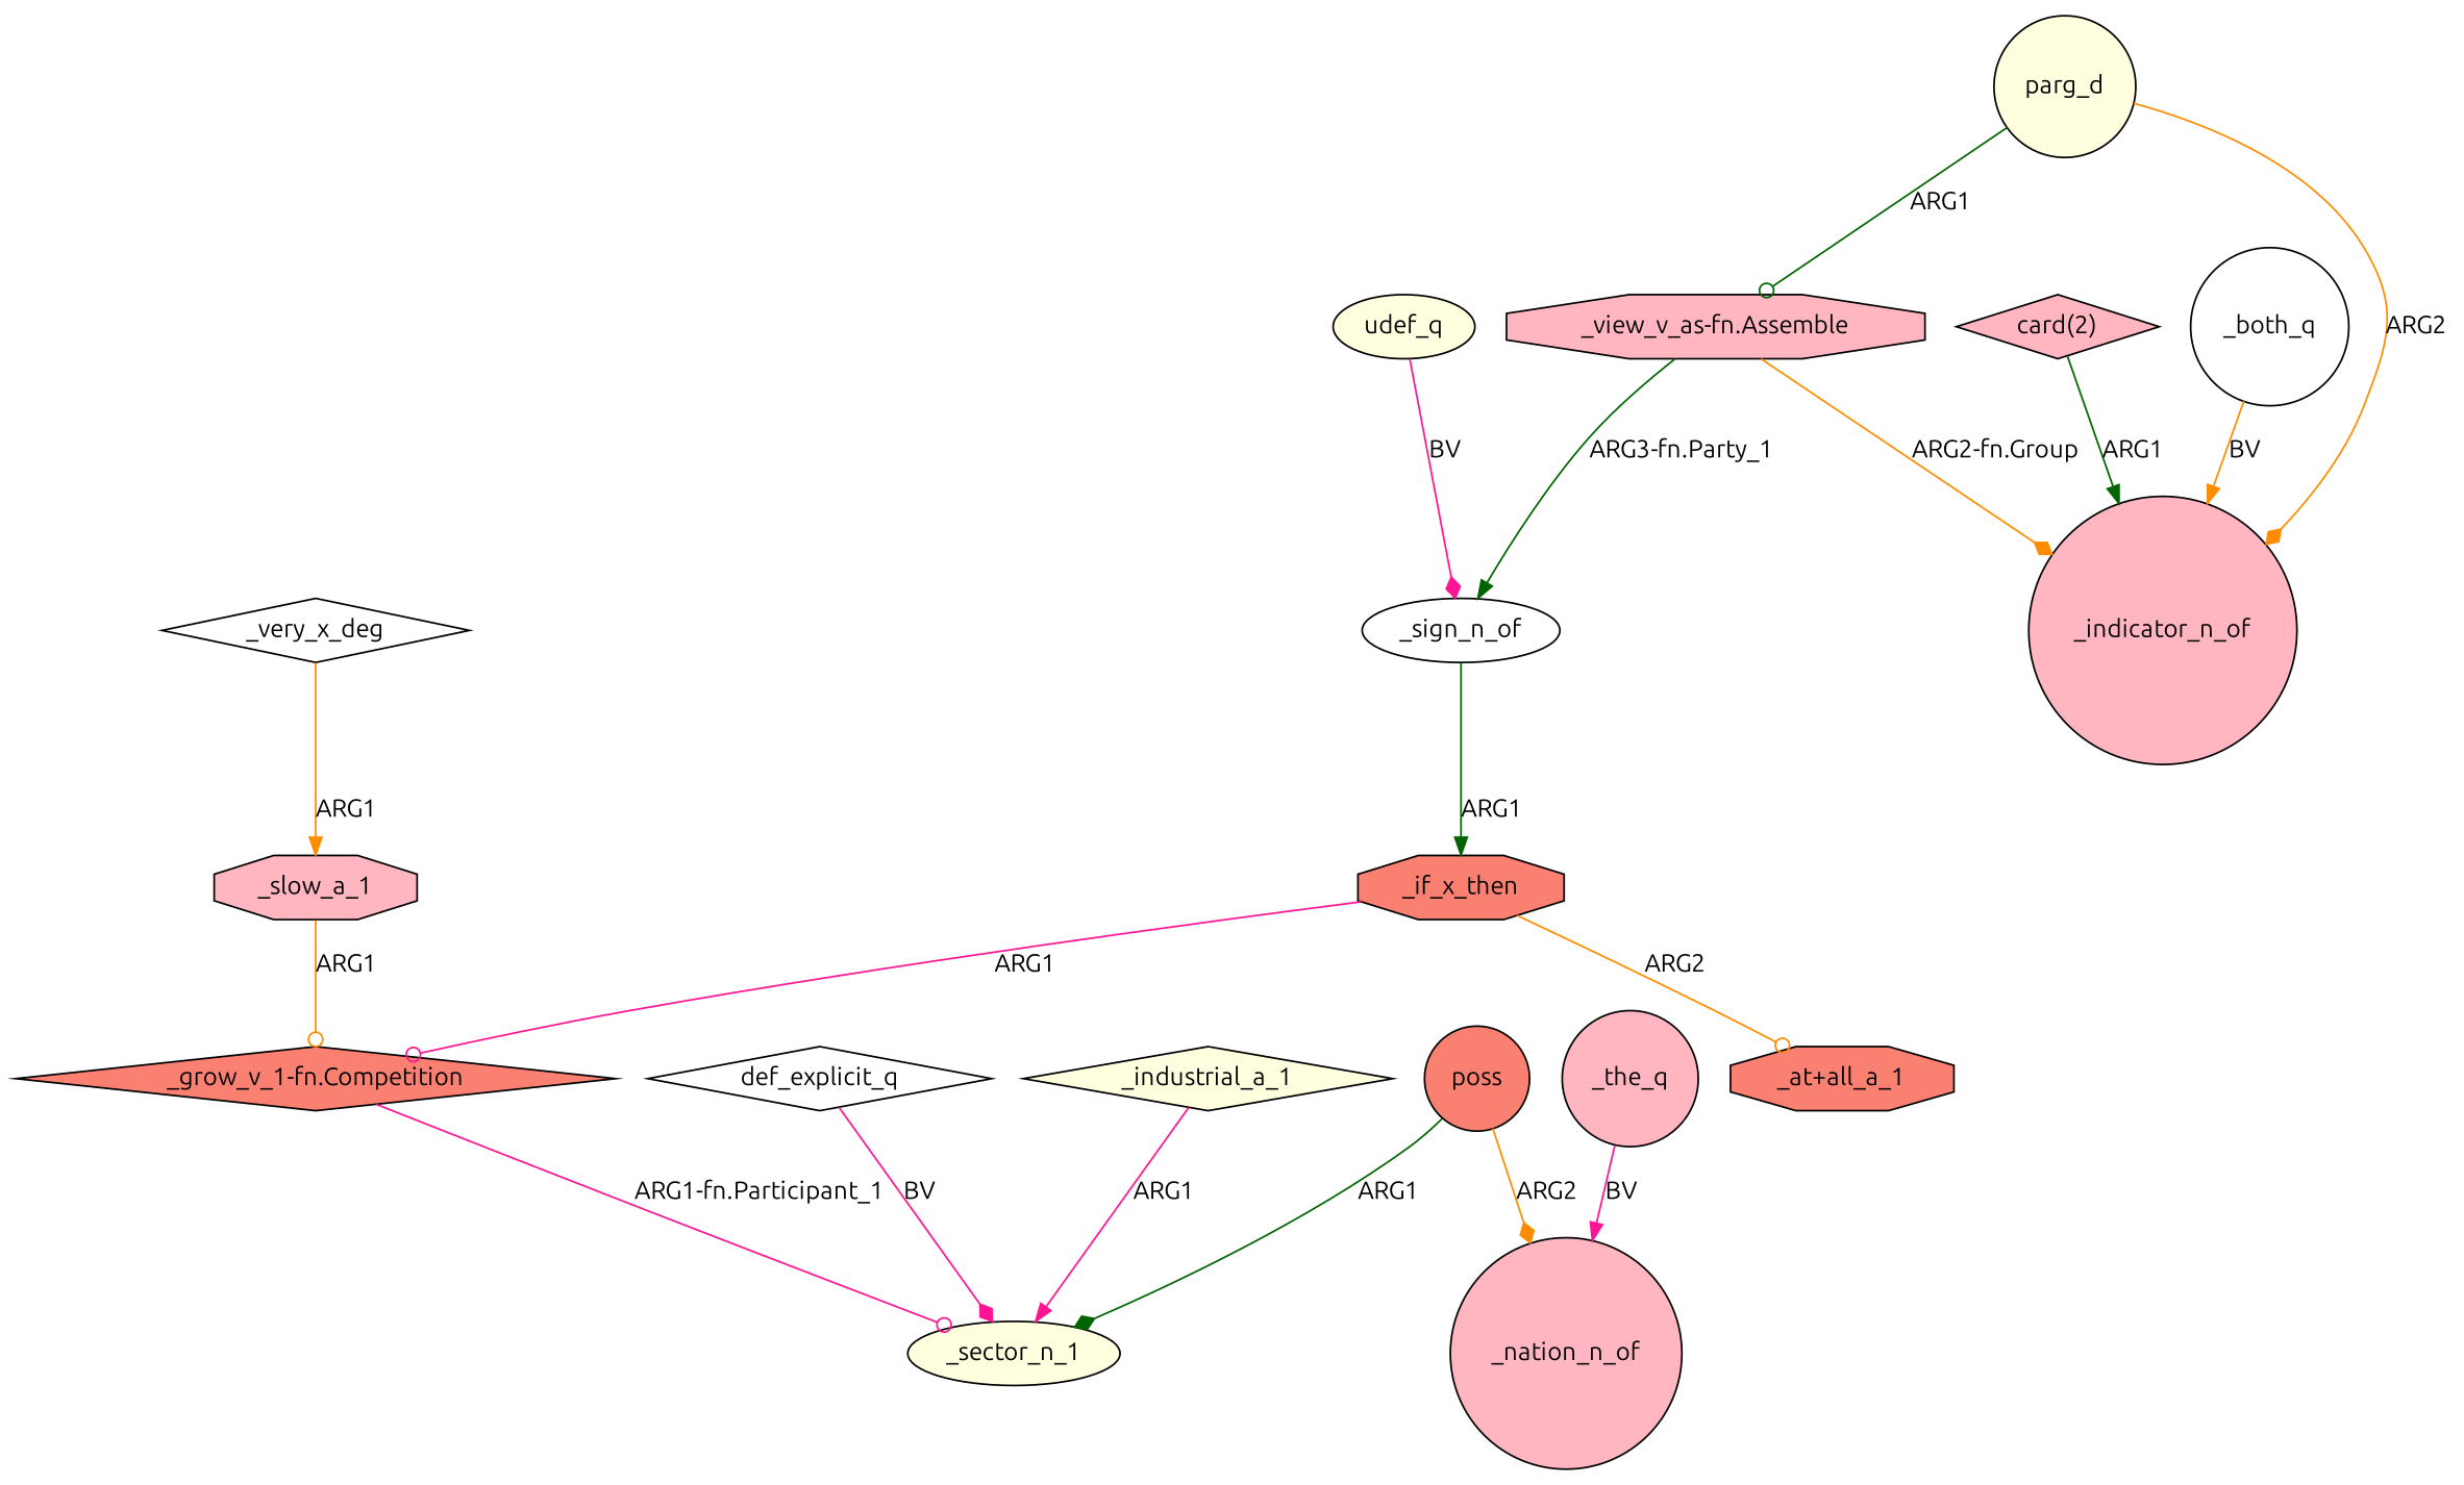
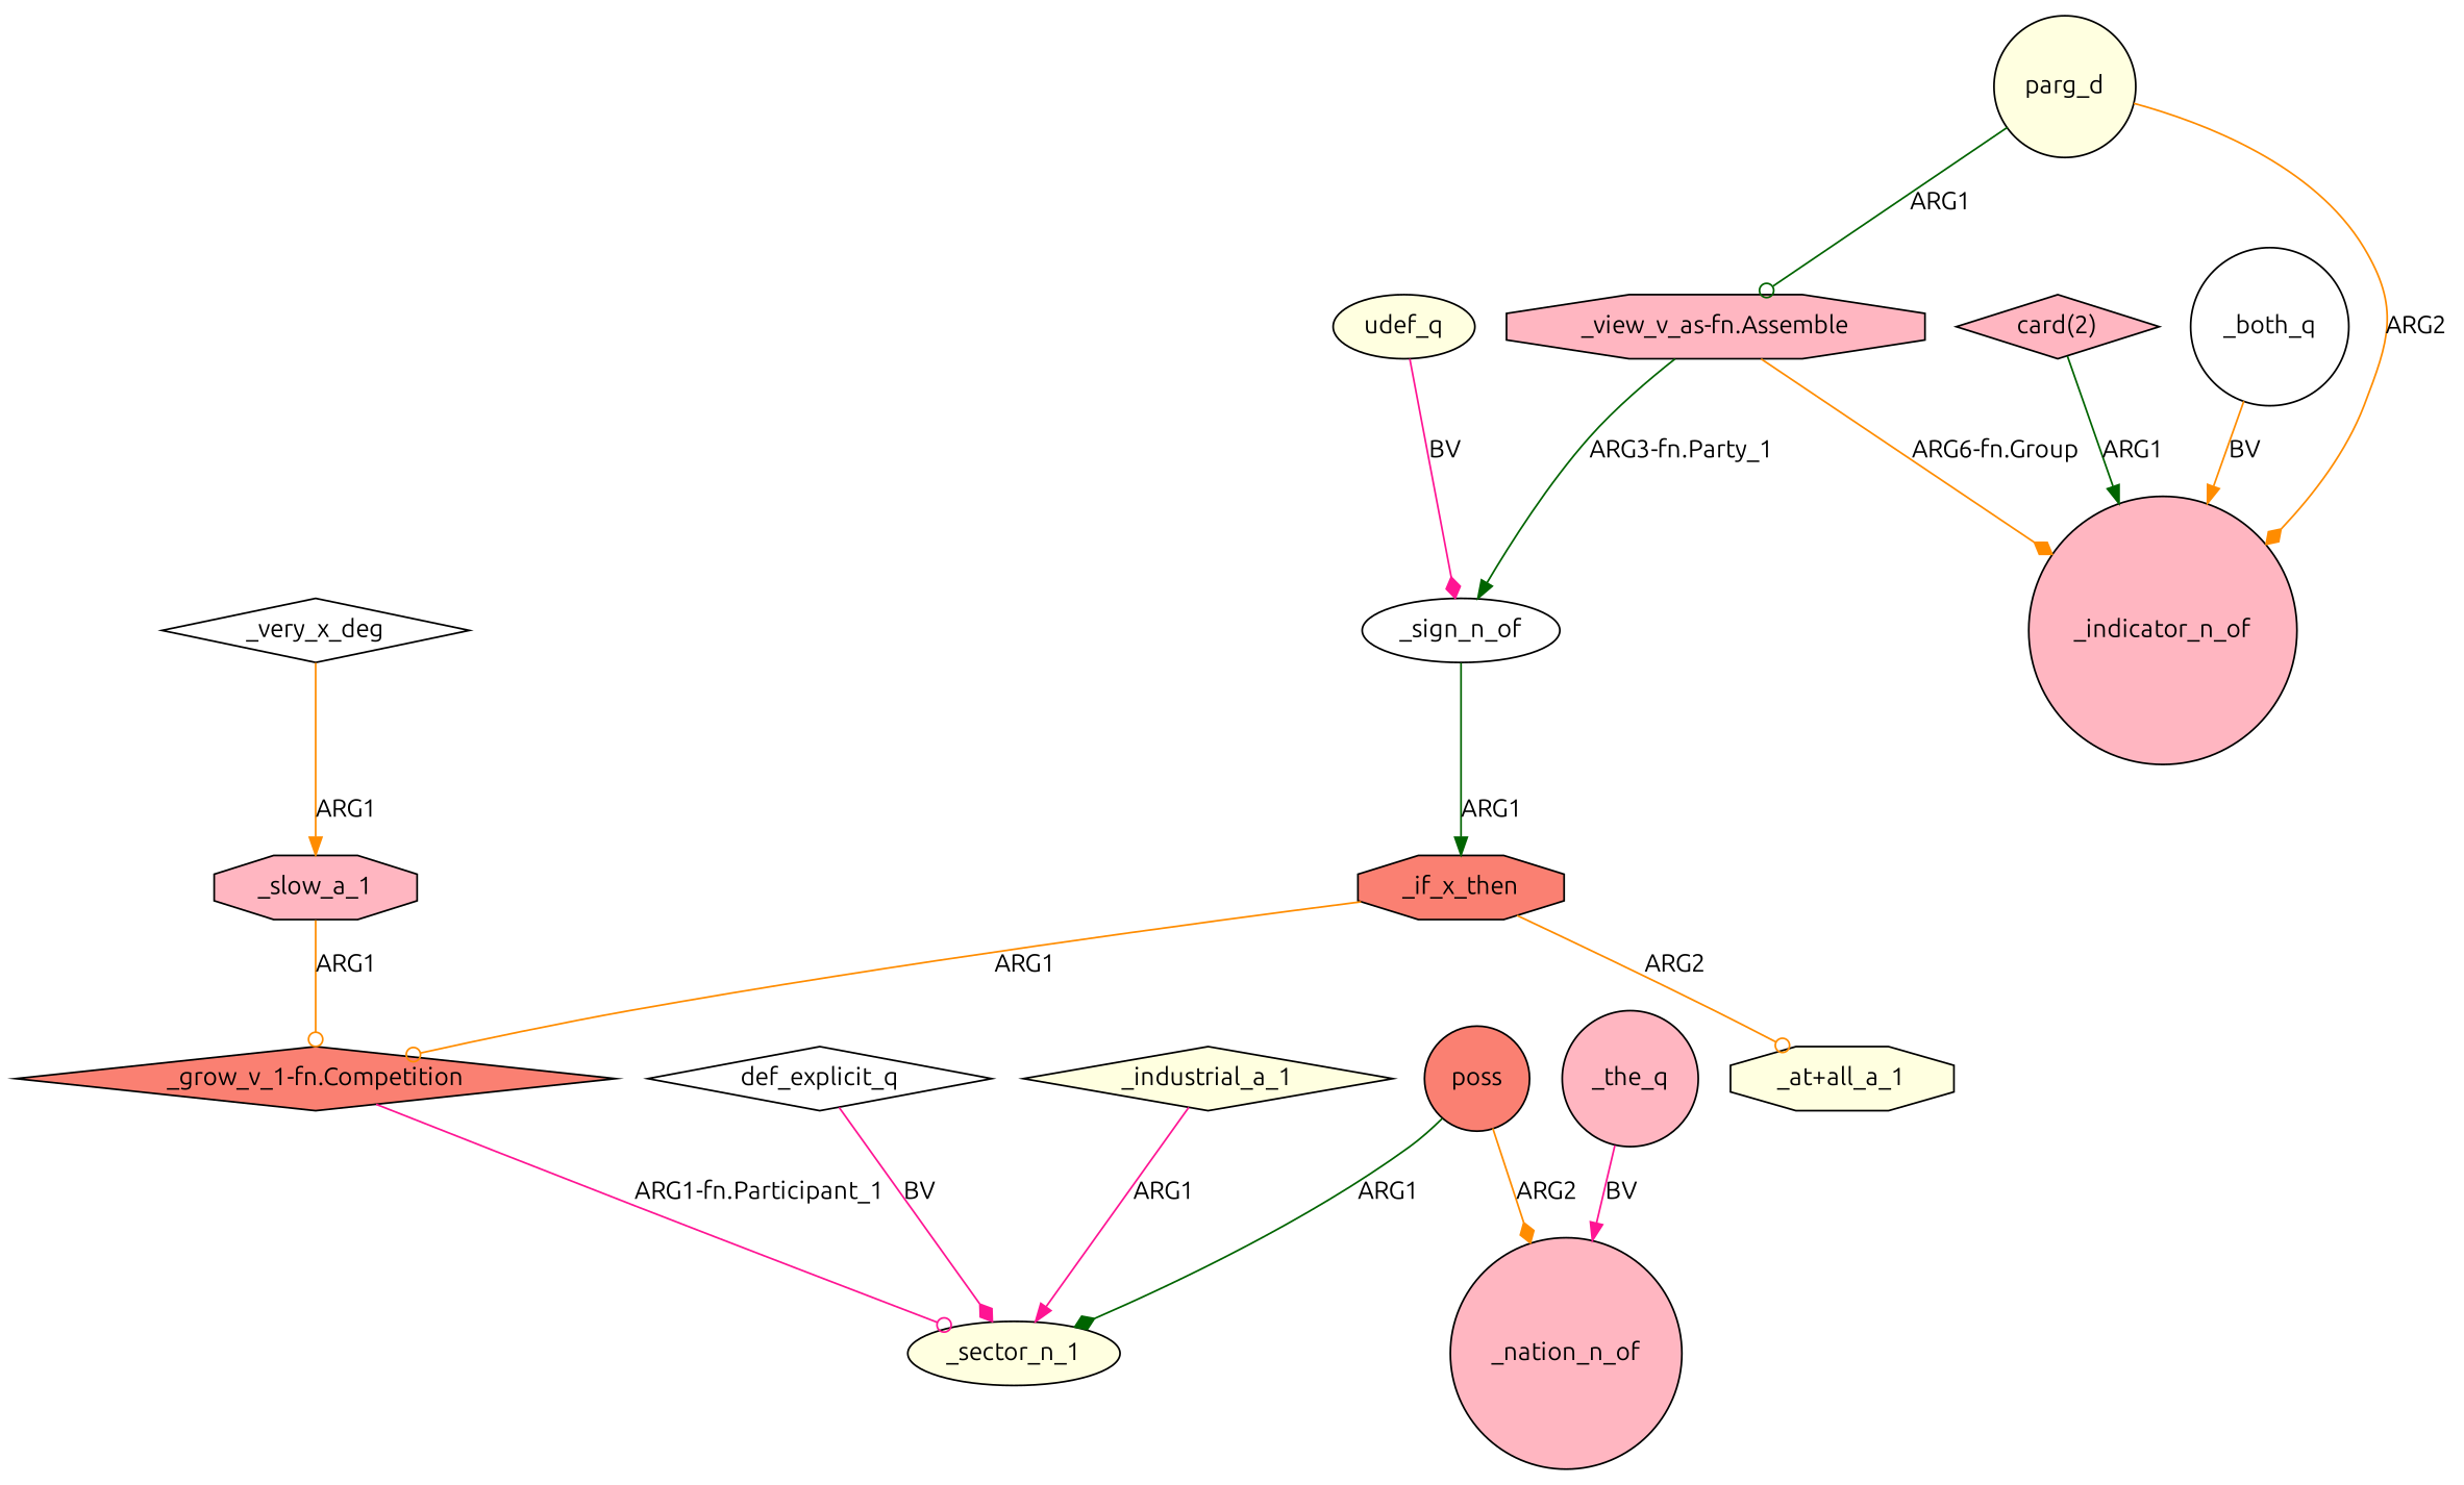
  digraph {
    fontname=Ubuntu
    node [fillcolor=lightpink fontname=Ubuntu shape=circle style=filled]
    edge [arrowhead=normal color=darkorange fontname=Ubuntu]
    _slow_a_1 [shape=octagon]
    "_grow_v_1-fn.Competition" [fillcolor=salmon shape=diamond]
    _sector_n_1 [fillcolor=lightyellow shape=ellipse]
    _industrial_a_1 [fillcolor=lightyellow shape=diamond]
    parg_d [fillcolor=lightyellow]
    "_view_v_as-fn.Assemble" [shape=octagon]
    _indicator_n_of
    _sign_n_of [fillcolor=white shape=ellipse]
    _if_x_then [fillcolor=salmon shape=octagon]
    "card(2)" [shape=diamond]
    udef_q [fillcolor=lightyellow shape=ellipse]
-   "_at+all_a_1" [fillcolor=salmon shape=octagon]
+   "_at+all_a_1" [fillcolor=lightyellow shape=octagon]
    poss [fillcolor=salmon]
    _nation_n_of
    _both_q [fillcolor=white]
    _very_x_deg [fillcolor=white shape=diamond]
    _the_q
    def_explicit_q [fillcolor=white shape=diamond]
    _slow_a_1 -> "_grow_v_1-fn.Competition" [arrowhead=odot label=ARG1]
    "_grow_v_1-fn.Competition" -> _sector_n_1 [arrowhead=odot color=deeppink label="ARG1-fn.Participant_1"]
    _industrial_a_1 -> _sector_n_1 [color=deeppink label=ARG1]
    parg_d -> "_view_v_as-fn.Assemble" [arrowhead=odot color=darkgreen label=ARG1]
    parg_d -> _indicator_n_of [arrowhead=diamond label=ARG2]
-   "_view_v_as-fn.Assemble" -> _indicator_n_of [arrowhead=diamond label="ARG2-fn.Group"]
+   "_view_v_as-fn.Assemble" -> _indicator_n_of [arrowhead=diamond label="ARG6-fn.Group"]
    "_view_v_as-fn.Assemble" -> _sign_n_of [color=darkgreen label="ARG3-fn.Party_1"]
    _sign_n_of -> _if_x_then [color=darkgreen label=ARG1]
-   _if_x_then -> "_grow_v_1-fn.Competition" [arrowhead=odot color=deeppink label=ARG1]
+   _if_x_then -> "_grow_v_1-fn.Competition" [arrowhead=odot label=ARG1]
    _if_x_then -> "_at+all_a_1" [arrowhead=odot label=ARG2]
    "card(2)" -> _indicator_n_of [color=darkgreen label=ARG1]
    udef_q -> _sign_n_of [arrowhead=diamond color=deeppink label=BV]
    poss -> _sector_n_1 [arrowhead=diamond color=darkgreen label=ARG1]
    poss -> _nation_n_of [arrowhead=diamond label=ARG2]
    _both_q -> _indicator_n_of [label=BV]
    _very_x_deg -> _slow_a_1 [label=ARG1]
    _the_q -> _nation_n_of [color=deeppink label=BV]
    def_explicit_q -> _sector_n_1 [arrowhead=diamond color=deeppink label=BV]
  }
